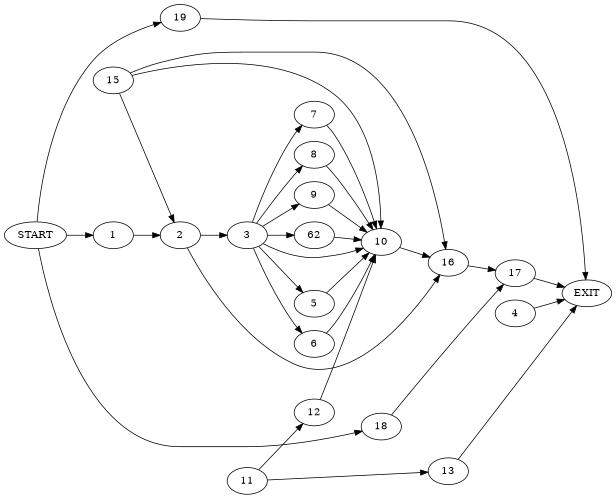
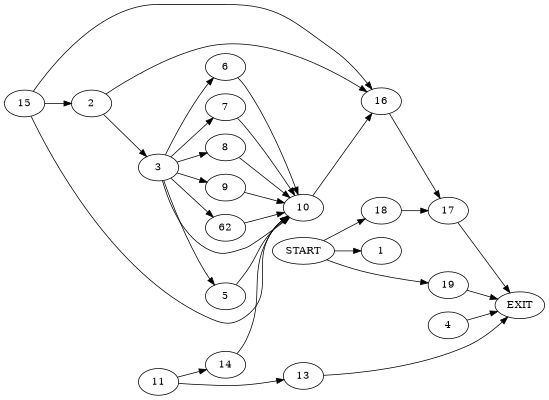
  digraph {
    rankdir=LR
    n1 [label=START]
    1
    18
    19
    2
    17
    n7 [label=EXIT]
    3
    16
    5
    6
    7
    8
    9
    10
    n16 [label=62]
    4
    11
    13
-   14 [label=12]
+   14
    15
    n1 -> 1
    n1 -> 18
    n1 -> 19
-   1 -> 2
    18 -> 17
    19 -> n7
    2 -> 3
    2 -> 16
    17 -> n7
    3 -> 5
    3 -> 6
    3 -> 7
    3 -> 8
    3 -> 9
    3 -> 10
    3 -> n16
    16 -> 17
    5 -> 10
    6 -> 10
    7 -> 10
    8 -> 10
    9 -> 10
    10 -> 16
    n16 -> 10
    4 -> n7
    11 -> 13
    11 -> 14
    13 -> n7
    14 -> 10
    15 -> 2
    15 -> 16
    15 -> 10
  }
